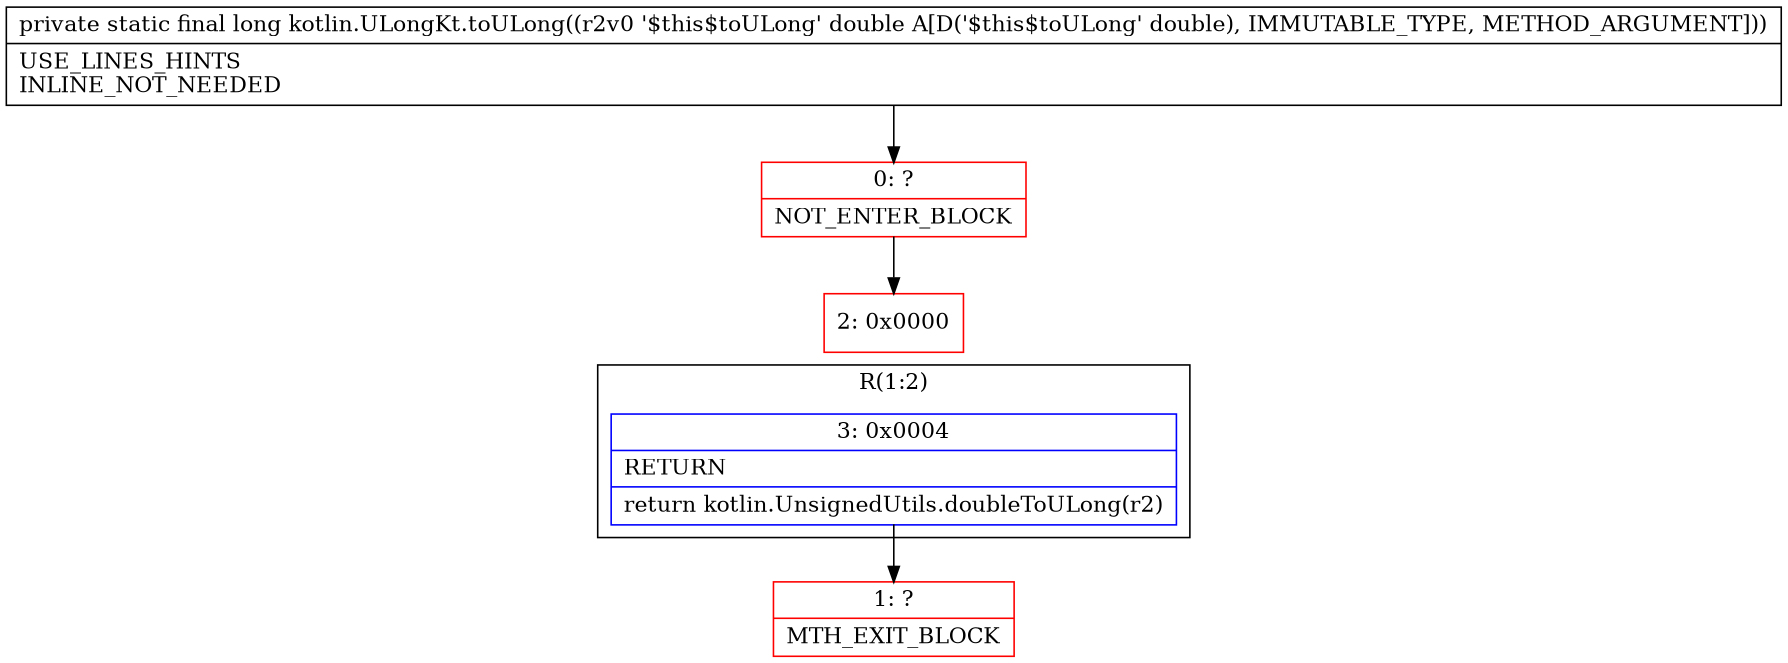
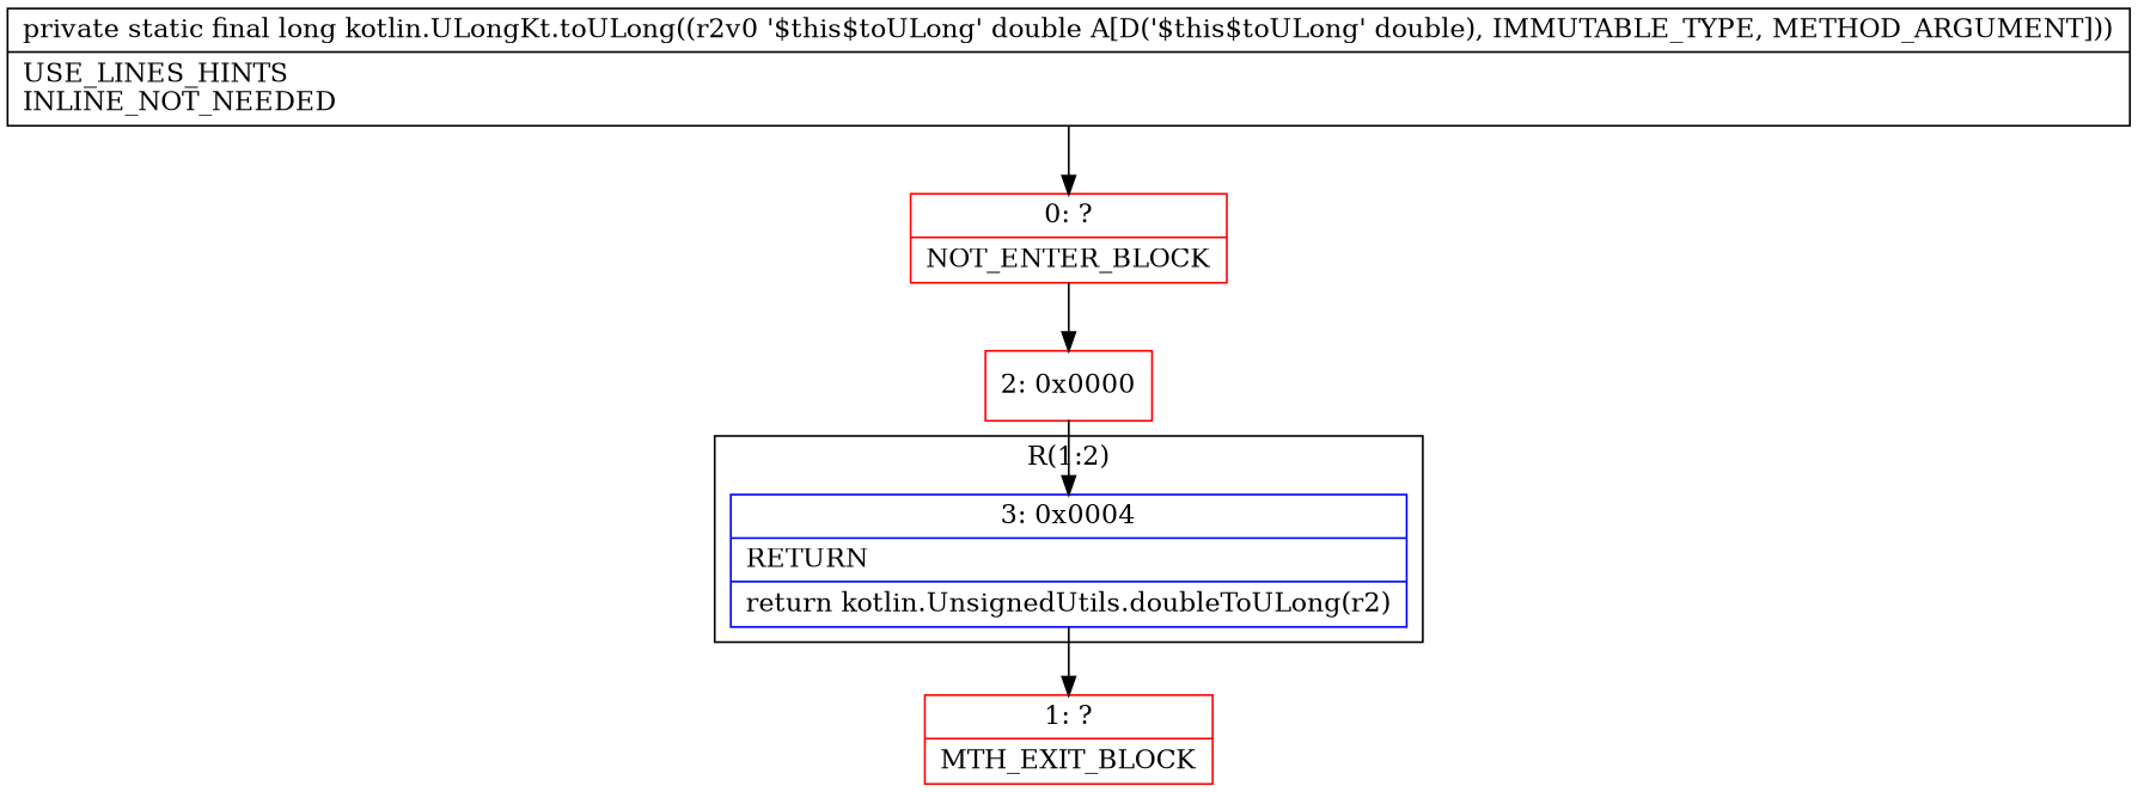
  digraph {
    node [color=red shape=record]
    n1 [color=blue label="{3\:\ 0x0004|RETURN\l|return kotlin.UnsignedUtils.doubleToULong(r2)\l}"]
    n2 [label="{1\:\ ?|MTH_EXIT_BLOCK\l}"]
    n3 [label="{0\:\ ?|NOT_ENTER_BLOCK\l}"]
    n4 [label="{2\:\ 0x0000}"]
    n5 [label="{private static final long kotlin.ULongKt.toULong((r2v0 '$this$toULong' double A[D('$this$toULong' double), IMMUTABLE_TYPE, METHOD_ARGUMENT]))  | USE_LINES_HINTS\lINLINE_NOT_NEEDED\l}" color=""]
    subgraph cluster_1 {
      label="R(1:2)"
      n1
    }
    n1 -> n2
    n3 -> n4
+   n4 -> n1
    n5 -> n3
  }
